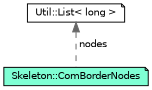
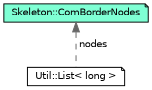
  digraph {
    node [color=black fontname=Helvetica fontsize=10 shape=note style=filled]
    n1 [fillcolor=aquamarine fontcolor=black height=0.2 label="Skeleton::ComBorderNodes" width=0.4]
    n2 [fillcolor=white height=0.2 label="Util::List\< long \>" width=0.4]
-   n2 -> n1 [color=gray40 dir=back fontname=Helvetica fontsize=10 label=" nodes" labelfontname=Helvetica labelfontsize=10 style=dashed]
+   n1 -> n2 [color=gray40 dir=back fontname=Helvetica fontsize=10 label=" nodes" labelfontname=Helvetica labelfontsize=10 style=dashed]
  }
